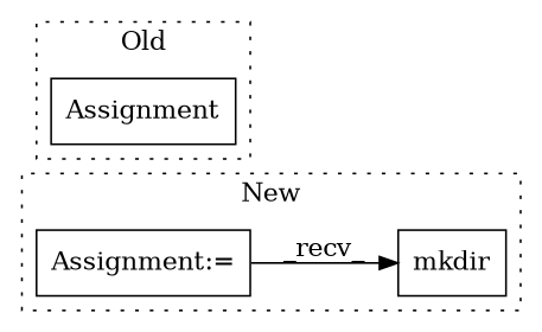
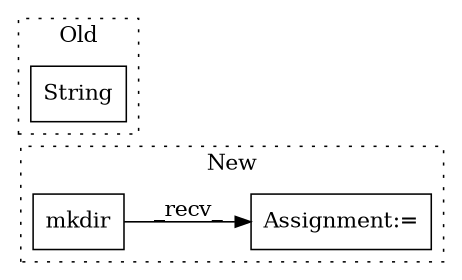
  digraph {
    rankdir=LR
    node [a=32 shape=box]
    n1 [l="6,1" label=mkdir s="7526,7541"]
    n2 [a=7 l=5 label="Assignment:=" s=6399]
-   n3 [l="7,1" label=Assignment s="7105,7123"]
+   n3 [l="7,1" label=String s="7105,7123"]
    subgraph cluster_1 {
      label=New
      style=dotted
      n1
      n2
    }
    subgraph cluster_2 {
      label=Old
      style=dotted
      n3
    }
-   n2 -> n1 [label=_recv_]
+   n1 -> n2 [label=_recv_]
  }
